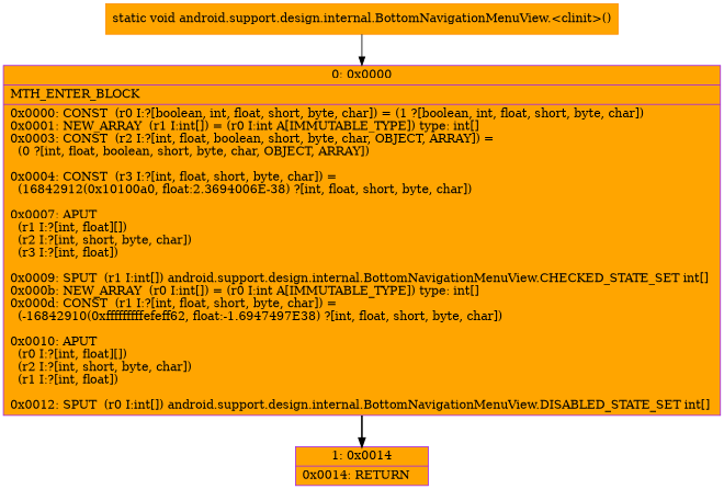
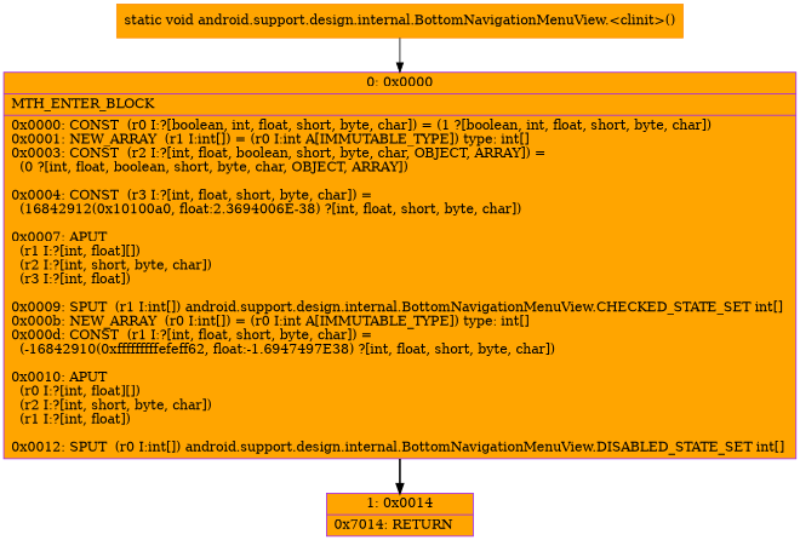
  digraph {
    node [shape=record style=filled fillcolor=orange color=purple]
    n1 [label="{0\:\ 0x0000|MTH_ENTER_BLOCK\l|0x0000: CONST  (r0 I:?[boolean, int, float, short, byte, char]) = (1 ?[boolean, int, float, short, byte, char]) \l0x0001: NEW_ARRAY  (r1 I:int[]) = (r0 I:int A[IMMUTABLE_TYPE]) type: int[] \l0x0003: CONST  (r2 I:?[int, float, boolean, short, byte, char, OBJECT, ARRAY]) = \l  (0 ?[int, float, boolean, short, byte, char, OBJECT, ARRAY])\l \l0x0004: CONST  (r3 I:?[int, float, short, byte, char]) = \l  (16842912(0x10100a0, float:2.3694006E\-38) ?[int, float, short, byte, char])\l \l0x0007: APUT  \l  (r1 I:?[int, float][])\l  (r2 I:?[int, short, byte, char])\l  (r3 I:?[int, float])\l \l0x0009: SPUT  (r1 I:int[]) android.support.design.internal.BottomNavigationMenuView.CHECKED_STATE_SET int[] \l0x000b: NEW_ARRAY  (r0 I:int[]) = (r0 I:int A[IMMUTABLE_TYPE]) type: int[] \l0x000d: CONST  (r1 I:?[int, float, short, byte, char]) = \l  (\-16842910(0xfffffffffefeff62, float:\-1.6947497E38) ?[int, float, short, byte, char])\l \l0x0010: APUT  \l  (r0 I:?[int, float][])\l  (r2 I:?[int, short, byte, char])\l  (r1 I:?[int, float])\l \l0x0012: SPUT  (r0 I:int[]) android.support.design.internal.BottomNavigationMenuView.DISABLED_STATE_SET int[] \l}"]
-   n2 [label="{1\:\ 0x0014|0x0014: RETURN   \l}"]
+   n2 [label="{1\:\ 0x0014|0x7014: RETURN   \l}"]
    n3 [label="{static void android.support.design.internal.BottomNavigationMenuView.\<clinit\>() }" color=darkorange]
    n1 -> n2 [style=bold]
    n3 -> n1 [style=solid]
  }
